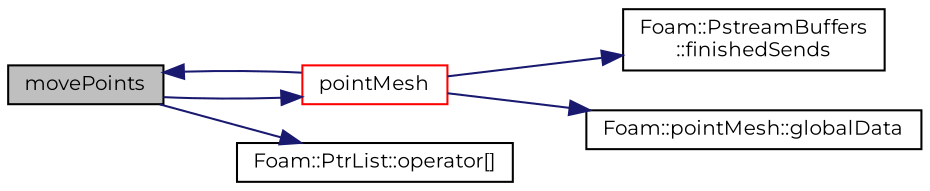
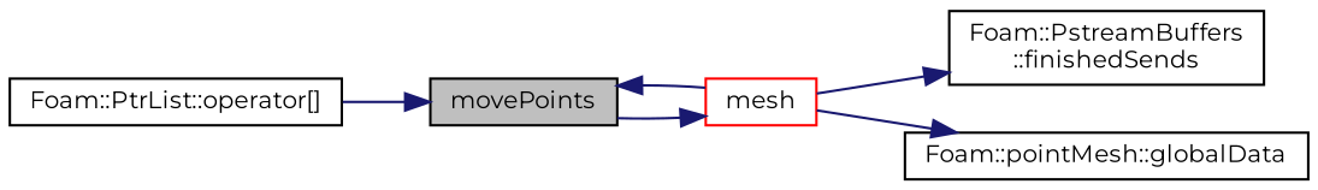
  digraph {
    fontname=Montserrat
    rankdir=LR
    node [color=black fontname=Montserrat fontsize=10 shape=record]
    edge [color=midnightblue fontname=Montserrat fontsize=10 labelfontname=FreeSans labelfontsize=10 style=solid]
    n1 [fillcolor=grey75 fontcolor=black height=0.2 label=movePoints style=filled width=0.4]
-   n2 [color=red height=0.2 label=pointMesh width=0.4]
+   n2 [color=red height=0.2 label=mesh width=0.4]
    n3 [height=0.2 label="Foam::PtrList::operator[]" width=0.4]
    n4 [height=0.2 label="Foam::PstreamBuffers\l::finishedSends" width=0.4]
    n5 [height=0.2 label="Foam::pointMesh::globalData" width=0.4]
    n1 -> n2
-   n1 -> n3
+   n3 -> n1
    n2 -> n1
    n2 -> n4
    n2 -> n5
  }
